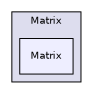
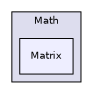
  digraph {
    compound=true
    rankdir=LR
    n1 [fillcolor="#eeeeff" fontname=Helvetica fontsize=10 label=Matrix pencolor=black shape=box style=filled]
    subgraph cluster_1 {
      bgcolor="#ddddee"
      fontname=Helvetica
      fontsize=10
-     label=Matrix
+     label=Math
      pencolor=black
      n1
    }
  }
